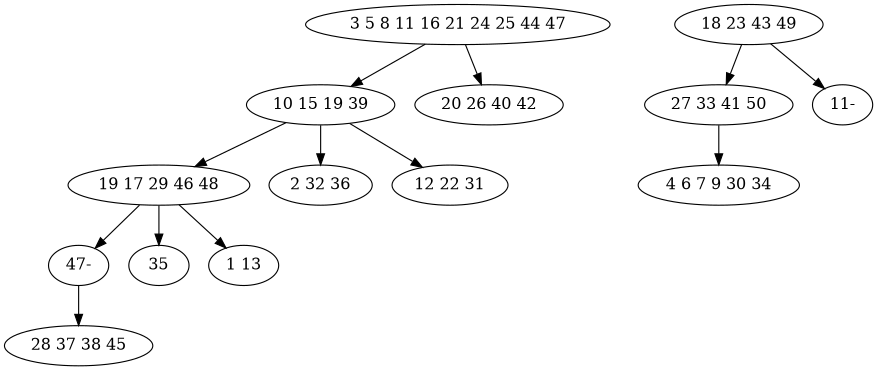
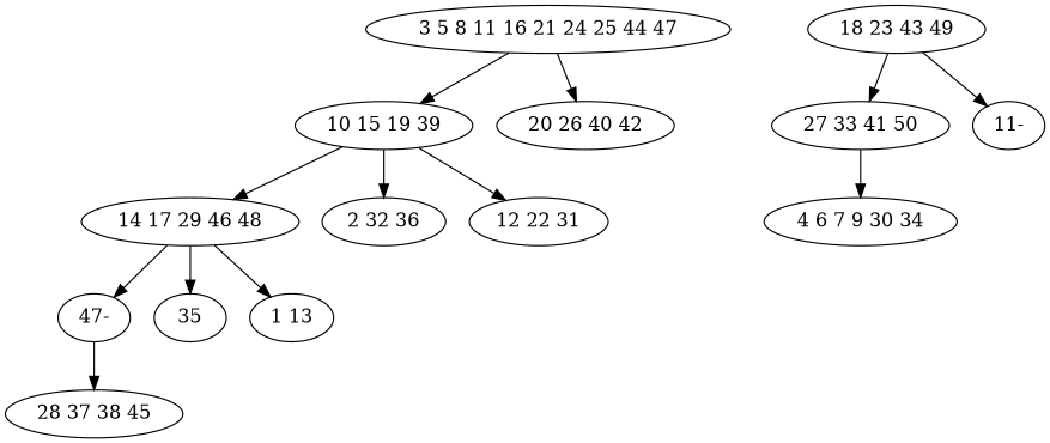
  digraph {
    n1 [label="3 5 8 11 16 21 24 25 44 47"]
    n2 [label="10 15 19 39"]
    n3 [label="20 26 40 42"]
-   n4 [label="19 17 29 46 48"]
+   n4 [label="14 17 29 46 48"]
    n5 [label="2 32 36"]
    n6 [label="12 22 31"]
    n7 [label="18 23 43 49"]
    n8 [label="27 33 41 50"]
    n9 [label="11-"]
    n10 [label="47-"]
    n11 [label=35]
    n12 [label="1 13"]
    n13 [label="28 37 38 45"]
    n14 [label="4 6 7 9 30 34"]
    n1 -> n2
    n1 -> n3
    n2 -> n4
    n2 -> n5
    n2 -> n6
    n4 -> n10
    n4 -> n11
    n4 -> n12
    n7 -> n8
    n7 -> n9
    n8 -> n14
    n10 -> n13
  }
